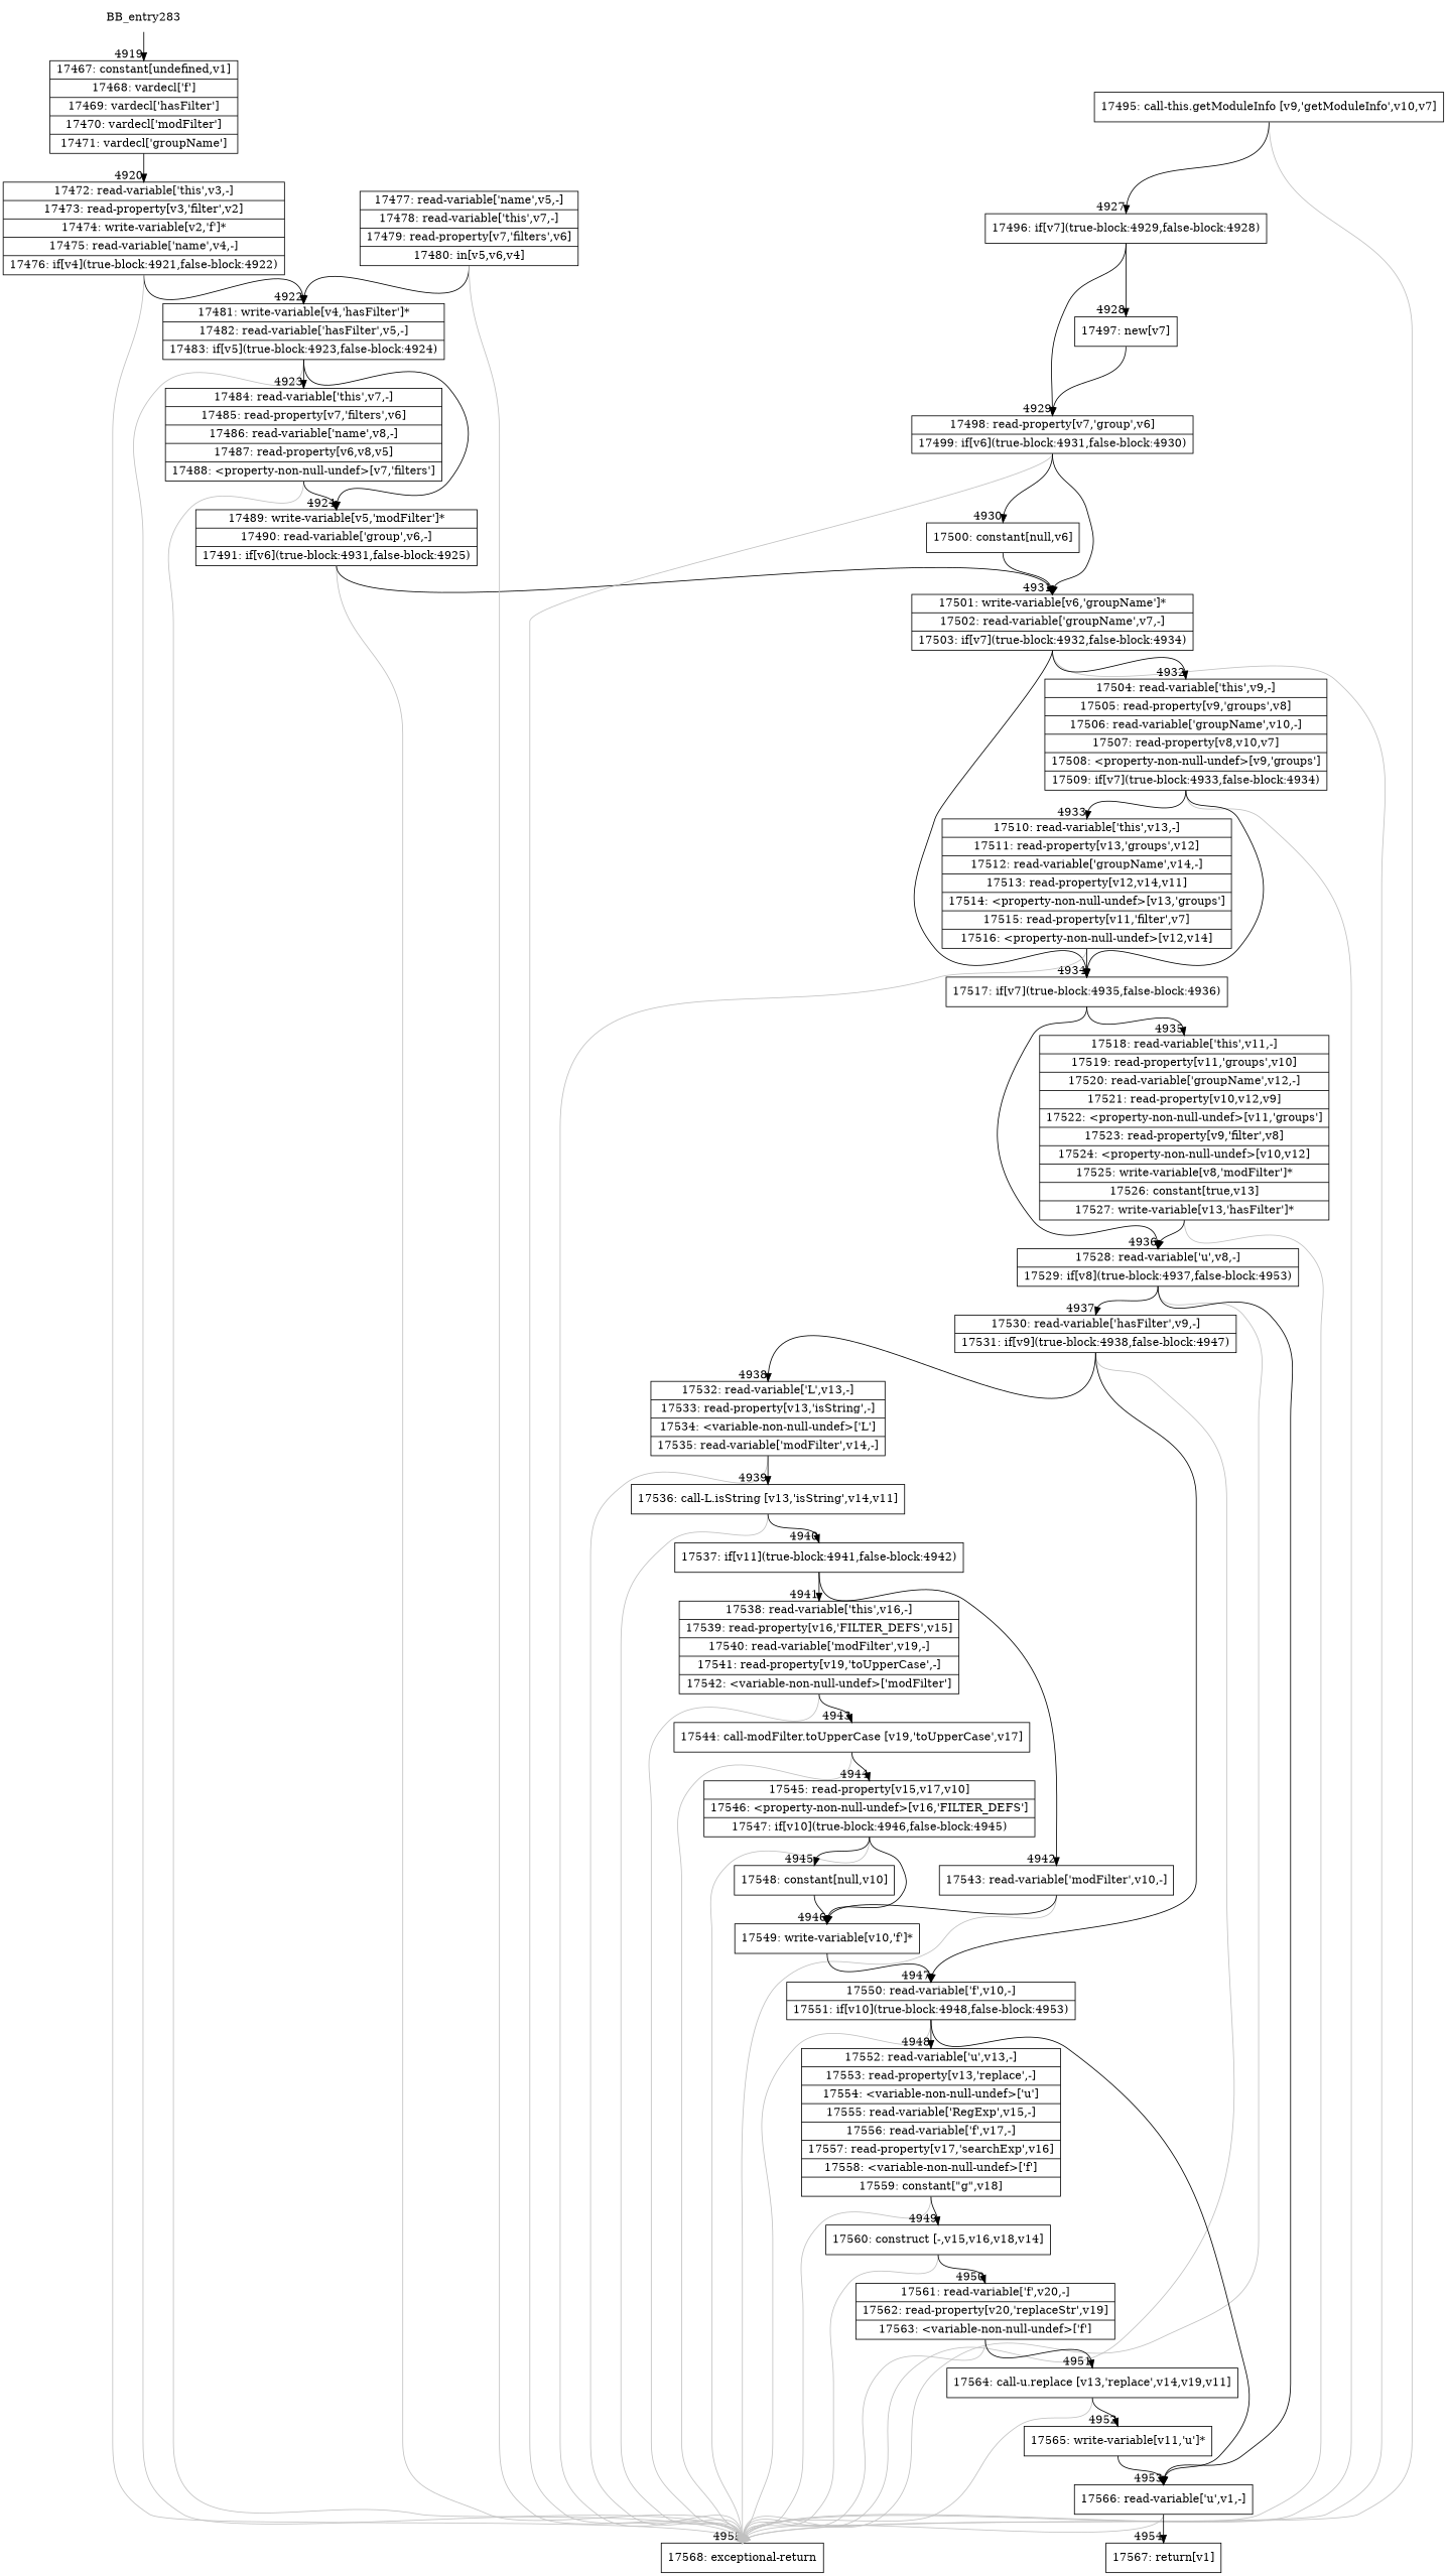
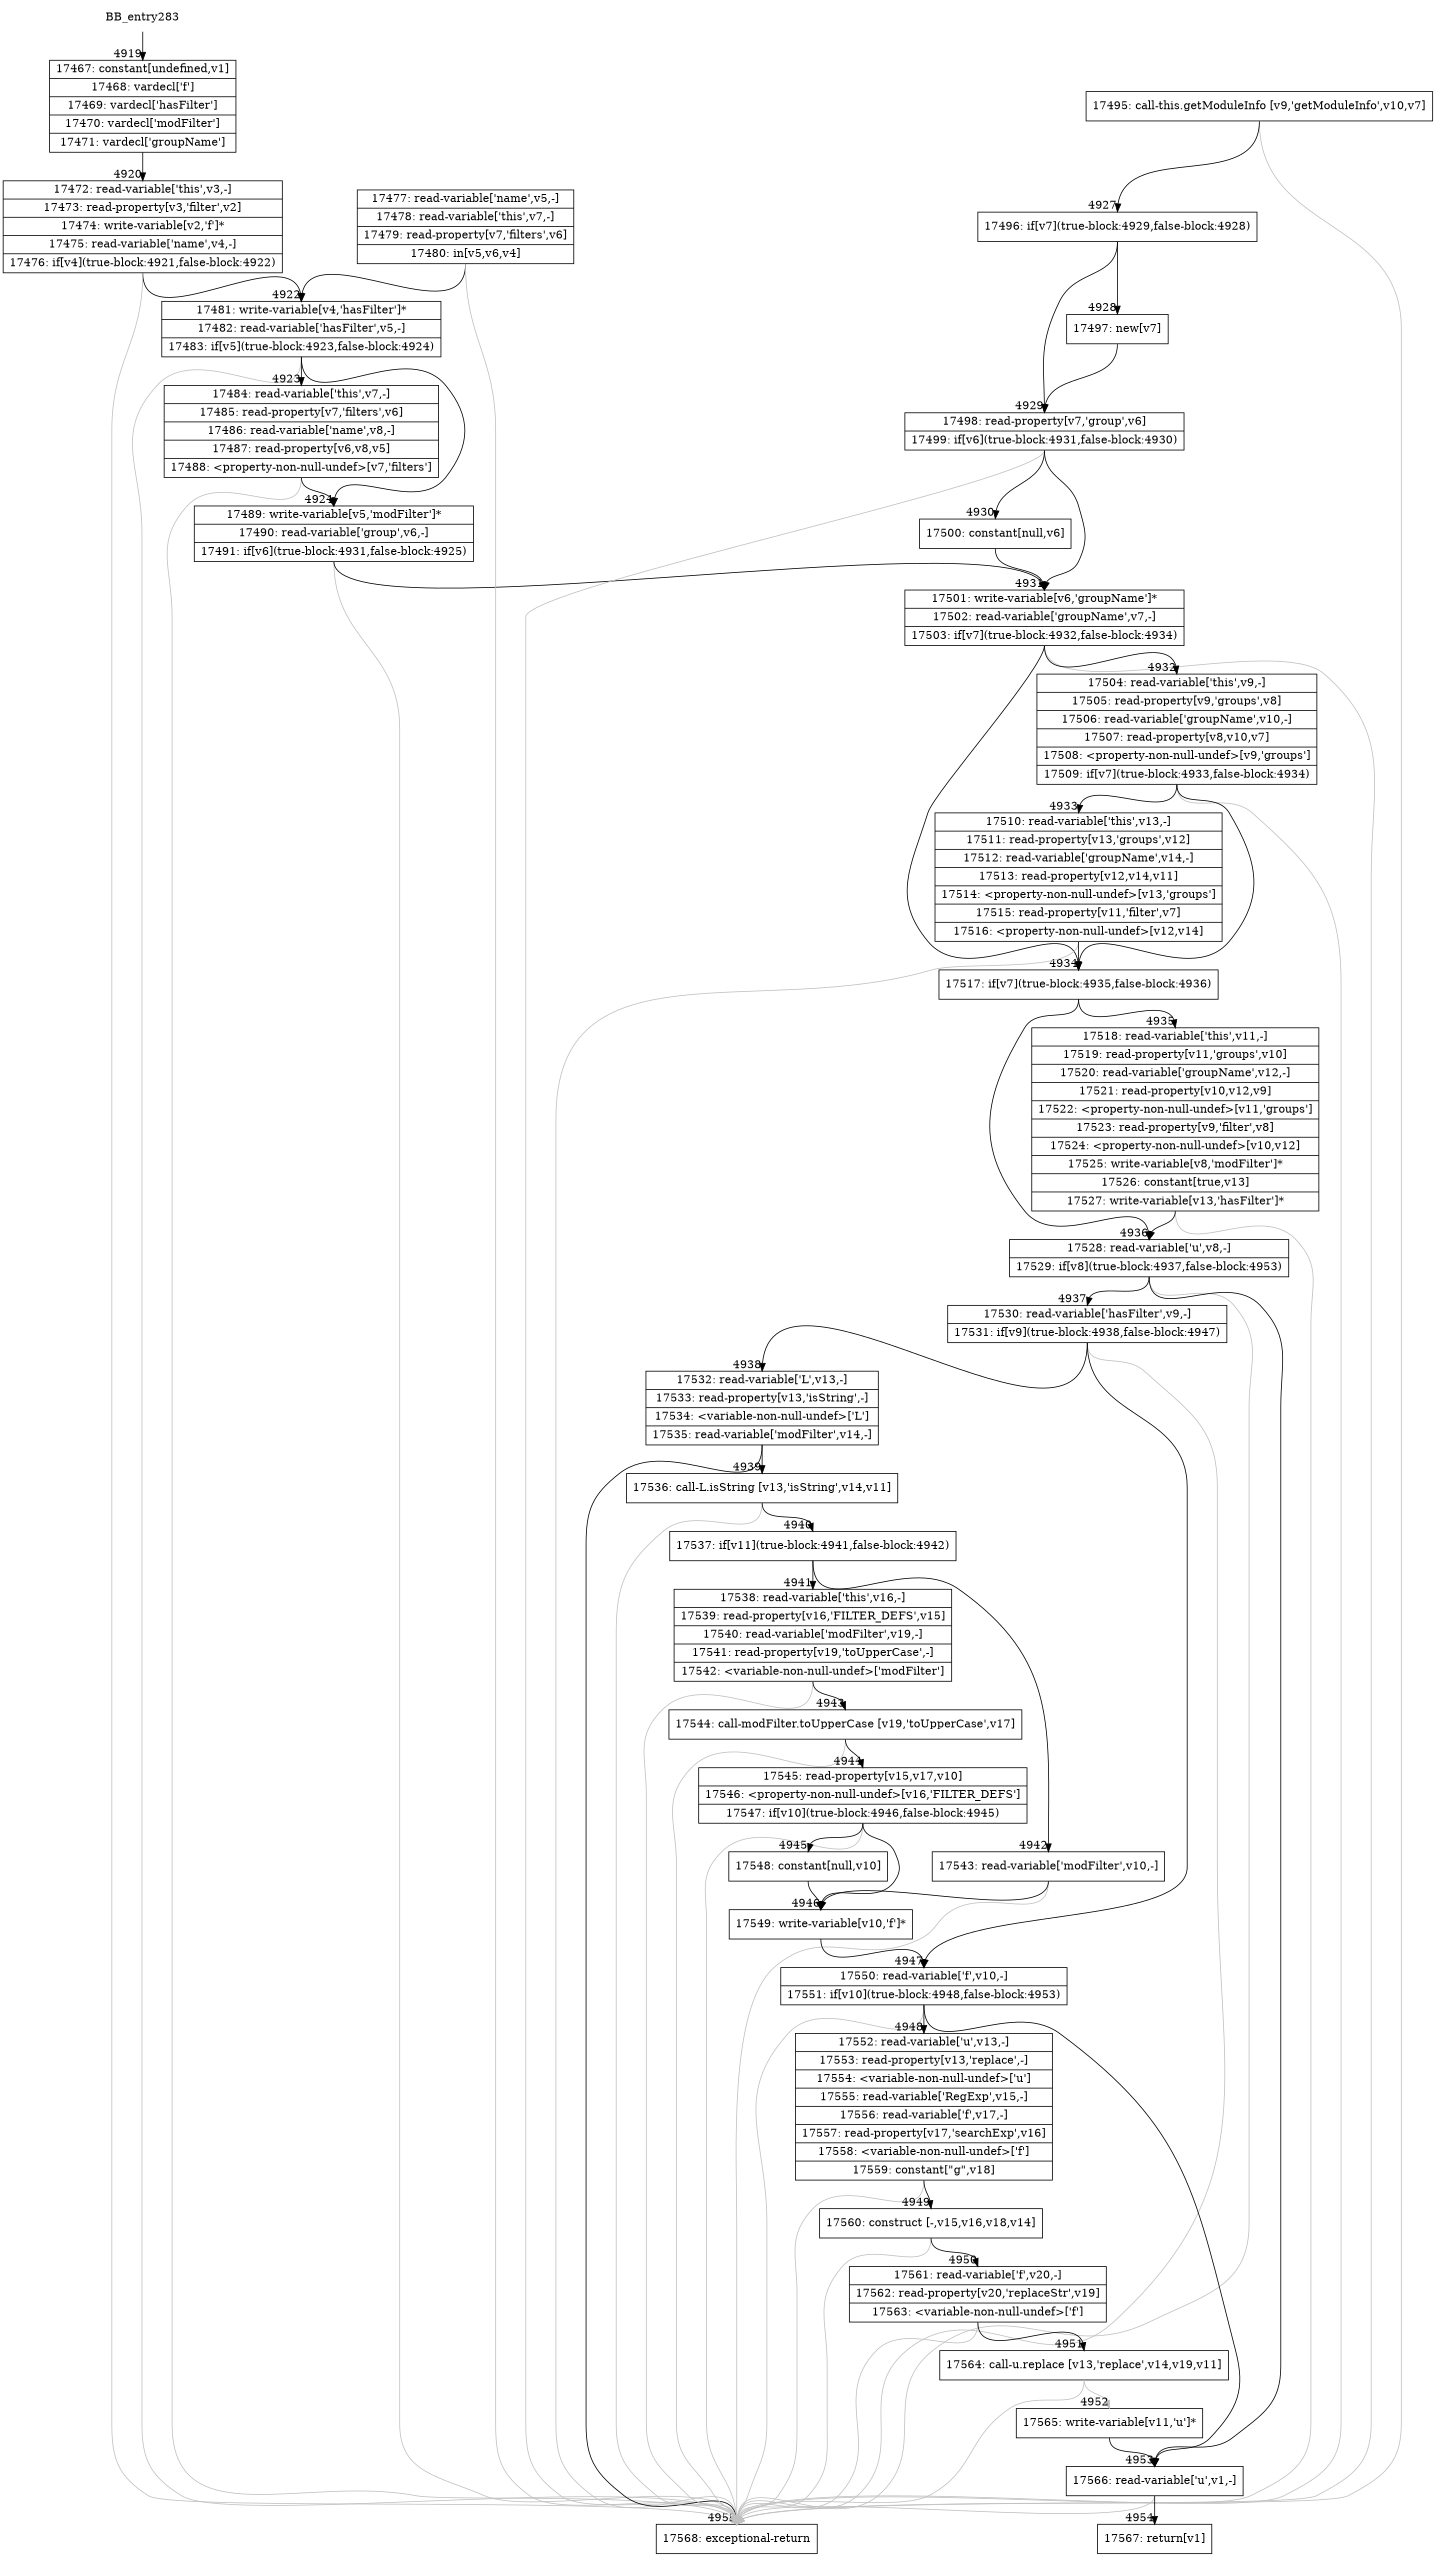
  digraph {
    rankdir=TD
    node [shape=record]
    edge [headport=n tailport=s]
    n1 [label=BB_entry283 shape=none]
    n2 [label="{17467: constant[undefined,v1]|17468: vardecl['f']|17469: vardecl['hasFilter']|17470: vardecl['modFilter']|17471: vardecl['groupName']}"]
    n3 [label="{17472: read-variable['this',v3,-]|17473: read-property[v3,'filter',v2]|17474: write-variable[v2,'f']*|17475: read-variable['name',v4,-]|17476: if[v4](true-block:4921,false-block:4922)}"]
    n4 [label="{17481: write-variable[v4,'hasFilter']*|17482: read-variable['hasFilter',v5,-]|17483: if[v5](true-block:4923,false-block:4924)}"]
    n5 [label="{17568: exceptional-return}"]
    n6 [label="{17489: write-variable[v5,'modFilter']*|17490: read-variable['group',v6,-]|17491: if[v6](true-block:4931,false-block:4925)}"]
    n7 [label="{17484: read-variable['this',v7,-]|17485: read-property[v7,'filters',v6]|17486: read-variable['name',v8,-]|17487: read-property[v6,v8,v5]|17488: \<property-non-null-undef\>[v7,'filters']}"]
    n8 [label="{17477: read-variable['name',v5,-]|17478: read-variable['this',v7,-]|17479: read-property[v7,'filters',v6]|17480: in[v5,v6,v4]}"]
    n9 [label="{17501: write-variable[v6,'groupName']*|17502: read-variable['groupName',v7,-]|17503: if[v7](true-block:4932,false-block:4934)}"]
    n10 [label="{17517: if[v7](true-block:4935,false-block:4936)}"]
    n11 [label="{17504: read-variable['this',v9,-]|17505: read-property[v9,'groups',v8]|17506: read-variable['groupName',v10,-]|17507: read-property[v8,v10,v7]|17508: \<property-non-null-undef\>[v9,'groups']|17509: if[v7](true-block:4933,false-block:4934)}"]
    n12 [label="{17518: read-variable['this',v11,-]|17519: read-property[v11,'groups',v10]|17520: read-variable['groupName',v12,-]|17521: read-property[v10,v12,v9]|17522: \<property-non-null-undef\>[v11,'groups']|17523: read-property[v9,'filter',v8]|17524: \<property-non-null-undef\>[v10,v12]|17525: write-variable[v8,'modFilter']*|17526: constant[true,v13]|17527: write-variable[v13,'hasFilter']*}"]
    n13 [label="{17528: read-variable['u',v8,-]|17529: if[v8](true-block:4937,false-block:4953)}"]
    n14 [label="{17510: read-variable['this',v13,-]|17511: read-property[v13,'groups',v12]|17512: read-variable['groupName',v14,-]|17513: read-property[v12,v14,v11]|17514: \<property-non-null-undef\>[v13,'groups']|17515: read-property[v11,'filter',v7]|17516: \<property-non-null-undef\>[v12,v14]}"]
    n15 [label="{17495: call-this.getModuleInfo [v9,'getModuleInfo',v10,v7]}"]
    n16 [label="{17496: if[v7](true-block:4929,false-block:4928)}"]
    n17 [label="{17498: read-property[v7,'group',v6]|17499: if[v6](true-block:4931,false-block:4930)}"]
    n18 [label="{17497: new[v7]}"]
    n19 [label="{17500: constant[null,v6]}"]
    n20 [label="{17530: read-variable['hasFilter',v9,-]|17531: if[v9](true-block:4938,false-block:4947)}"]
    n21 [label="{17566: read-variable['u',v1,-]}"]
    n22 [label="{17532: read-variable['L',v13,-]|17533: read-property[v13,'isString',-]|17534: \<variable-non-null-undef\>['L']|17535: read-variable['modFilter',v14,-]}"]
    n23 [label="{17550: read-variable['f',v10,-]|17551: if[v10](true-block:4948,false-block:4953)}"]
    n24 [label="{17567: return[v1]}"]
    n25 [label="{17536: call-L.isString [v13,'isString',v14,v11]}"]
    n26 [label="{17552: read-variable['u',v13,-]|17553: read-property[v13,'replace',-]|17554: \<variable-non-null-undef\>['u']|17555: read-variable['RegExp',v15,-]|17556: read-variable['f',v17,-]|17557: read-property[v17,'searchExp',v16]|17558: \<variable-non-null-undef\>['f']|17559: constant[\"g\",v18]}"]
    n27 [label="{17537: if[v11](true-block:4941,false-block:4942)}"]
    n28 [label="{17560: construct [-,v15,v16,v18,v14]}"]
    n29 [label="{17538: read-variable['this',v16,-]|17539: read-property[v16,'FILTER_DEFS',v15]|17540: read-variable['modFilter',v19,-]|17541: read-property[v19,'toUpperCase',-]|17542: \<variable-non-null-undef\>['modFilter']}"]
    n30 [label="{17543: read-variable['modFilter',v10,-]}"]
    n31 [label="{17544: call-modFilter.toUpperCase [v19,'toUpperCase',v17]}"]
    n32 [label="{17549: write-variable[v10,'f']*}"]
    n33 [label="{17545: read-property[v15,v17,v10]|17546: \<property-non-null-undef\>[v16,'FILTER_DEFS']|17547: if[v10](true-block:4946,false-block:4945)}"]
    n34 [label="{17548: constant[null,v10]}"]
    n35 [label="{17561: read-variable['f',v20,-]|17562: read-property[v20,'replaceStr',v19]|17563: \<variable-non-null-undef\>['f']}"]
    n36 [label="{17564: call-u.replace [v13,'replace',v14,v19,v11]}"]
    n37 [label="{17565: write-variable[v11,'u']*}"]
    n1 -> n2 [headlabel="    4919"]
    n2 -> n3 [headlabel="      4920"]
    n3 -> n4 [headlabel="      4922"]
    n3 -> n5 [color=gray headlabel="      4955"]
    n4 -> n5 [color=gray]
    n4 -> n6 [headlabel="      4924"]
    n4 -> n7 [headlabel="      4923"]
    n6 -> n5 [color=gray]
    n6 -> n9 [headlabel="      4931"]
    n7 -> n5 [color=gray]
    n7 -> n6
    n8 -> n4
    n8 -> n5 [color=gray]
    n9 -> n5 [color=gray]
    n9 -> n10 [headlabel="      4934"]
    n9 -> n11 [headlabel="      4932"]
    n10 -> n12 [headlabel="      4935"]
    n10 -> n13 [headlabel="      4936"]
    n11 -> n5 [color=gray]
    n11 -> n10
    n11 -> n14 [headlabel="      4933"]
    n12 -> n5 [color=gray]
    n12 -> n13
    n13 -> n5 [color=gray]
    n13 -> n20 [headlabel="      4937"]
    n13 -> n21 [headlabel="      4953"]
    n14 -> n5 [color=gray]
    n14 -> n10
    n15 -> n5 [color=gray]
    n15 -> n16 [headlabel="      4927"]
    n16 -> n17 [headlabel="      4929"]
    n16 -> n18 [headlabel="      4928"]
    n17 -> n5 [color=gray]
    n17 -> n9
    n17 -> n19 [headlabel="      4930"]
    n18 -> n17
    n19 -> n9
    n20 -> n5 [color=gray]
    n20 -> n22 [headlabel="      4938"]
    n20 -> n23 [headlabel="      4947"]
    n21 -> n5 [color=gray]
    n21 -> n24 [headlabel="      4954"]
-   n22 -> n5 [color=gray]
+   n22 -> n5 [color=black]
    n22 -> n25 [headlabel="      4939"]
    n23 -> n5 [color=gray]
    n23 -> n21
    n23 -> n26 [headlabel="      4948"]
    n25 -> n5 [color=gray]
    n25 -> n27 [headlabel="      4940"]
    n26 -> n5 [color=gray]
    n26 -> n28 [headlabel="      4949"]
    n27 -> n29 [headlabel="      4941"]
    n27 -> n30 [headlabel="      4942"]
    n28 -> n5 [color=gray]
    n28 -> n35 [headlabel="      4950"]
    n29 -> n5 [color=gray]
    n29 -> n31 [headlabel="      4943"]
    n30 -> n5 [color=gray]
    n30 -> n32 [headlabel="      4946"]
    n31 -> n5 [color=gray]
    n31 -> n33 [headlabel="      4944"]
    n32 -> n23
    n33 -> n5 [color=gray]
    n33 -> n32
    n33 -> n34 [headlabel="      4945"]
    n34 -> n32
    n35 -> n5 [color=gray]
    n35 -> n36 [headlabel="      4951"]
    n36 -> n5 [color=gray]
-   n36 -> n37 [headlabel="      4952"]
+   n36 -> n37 [headlabel="      4952" color=gray]
    n37 -> n21
  }
